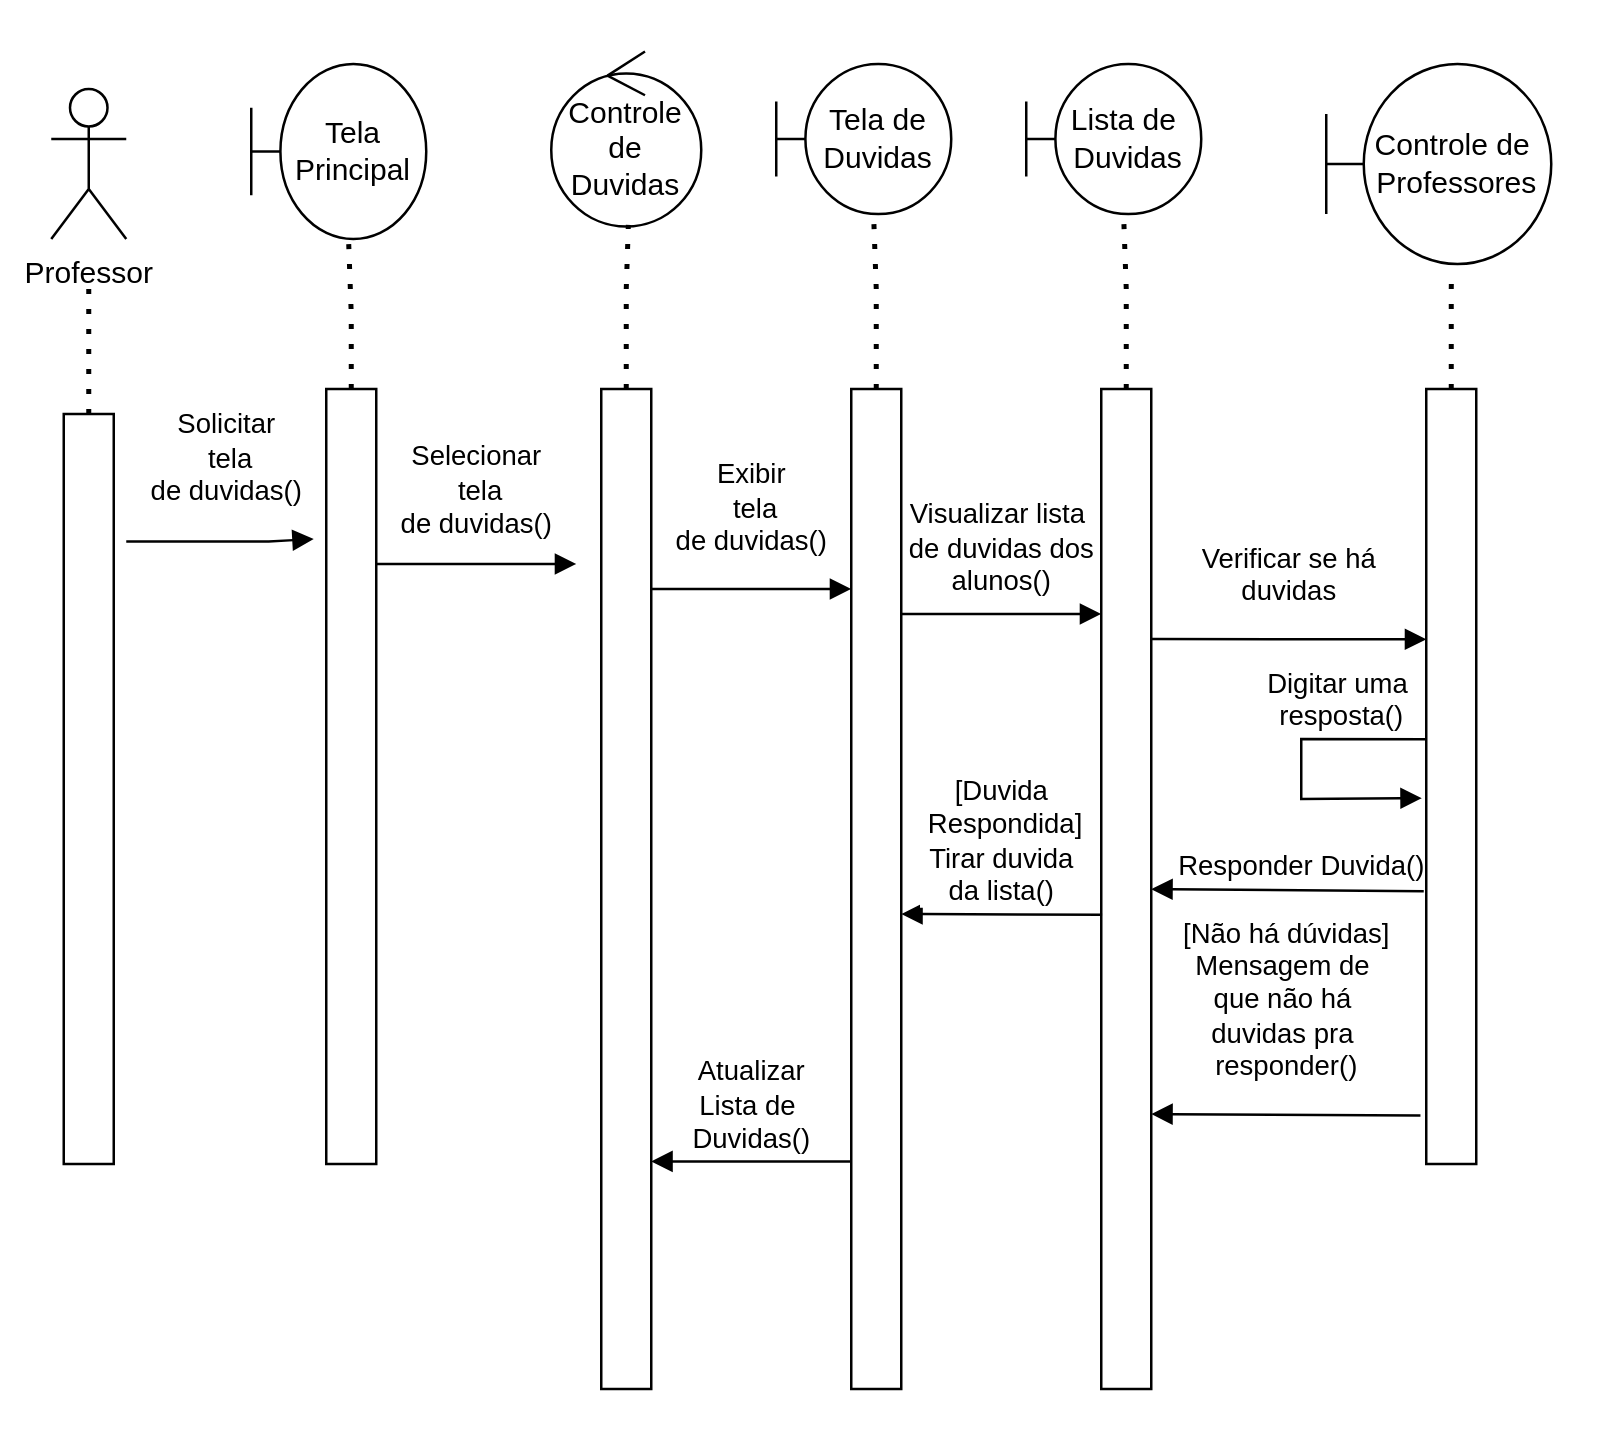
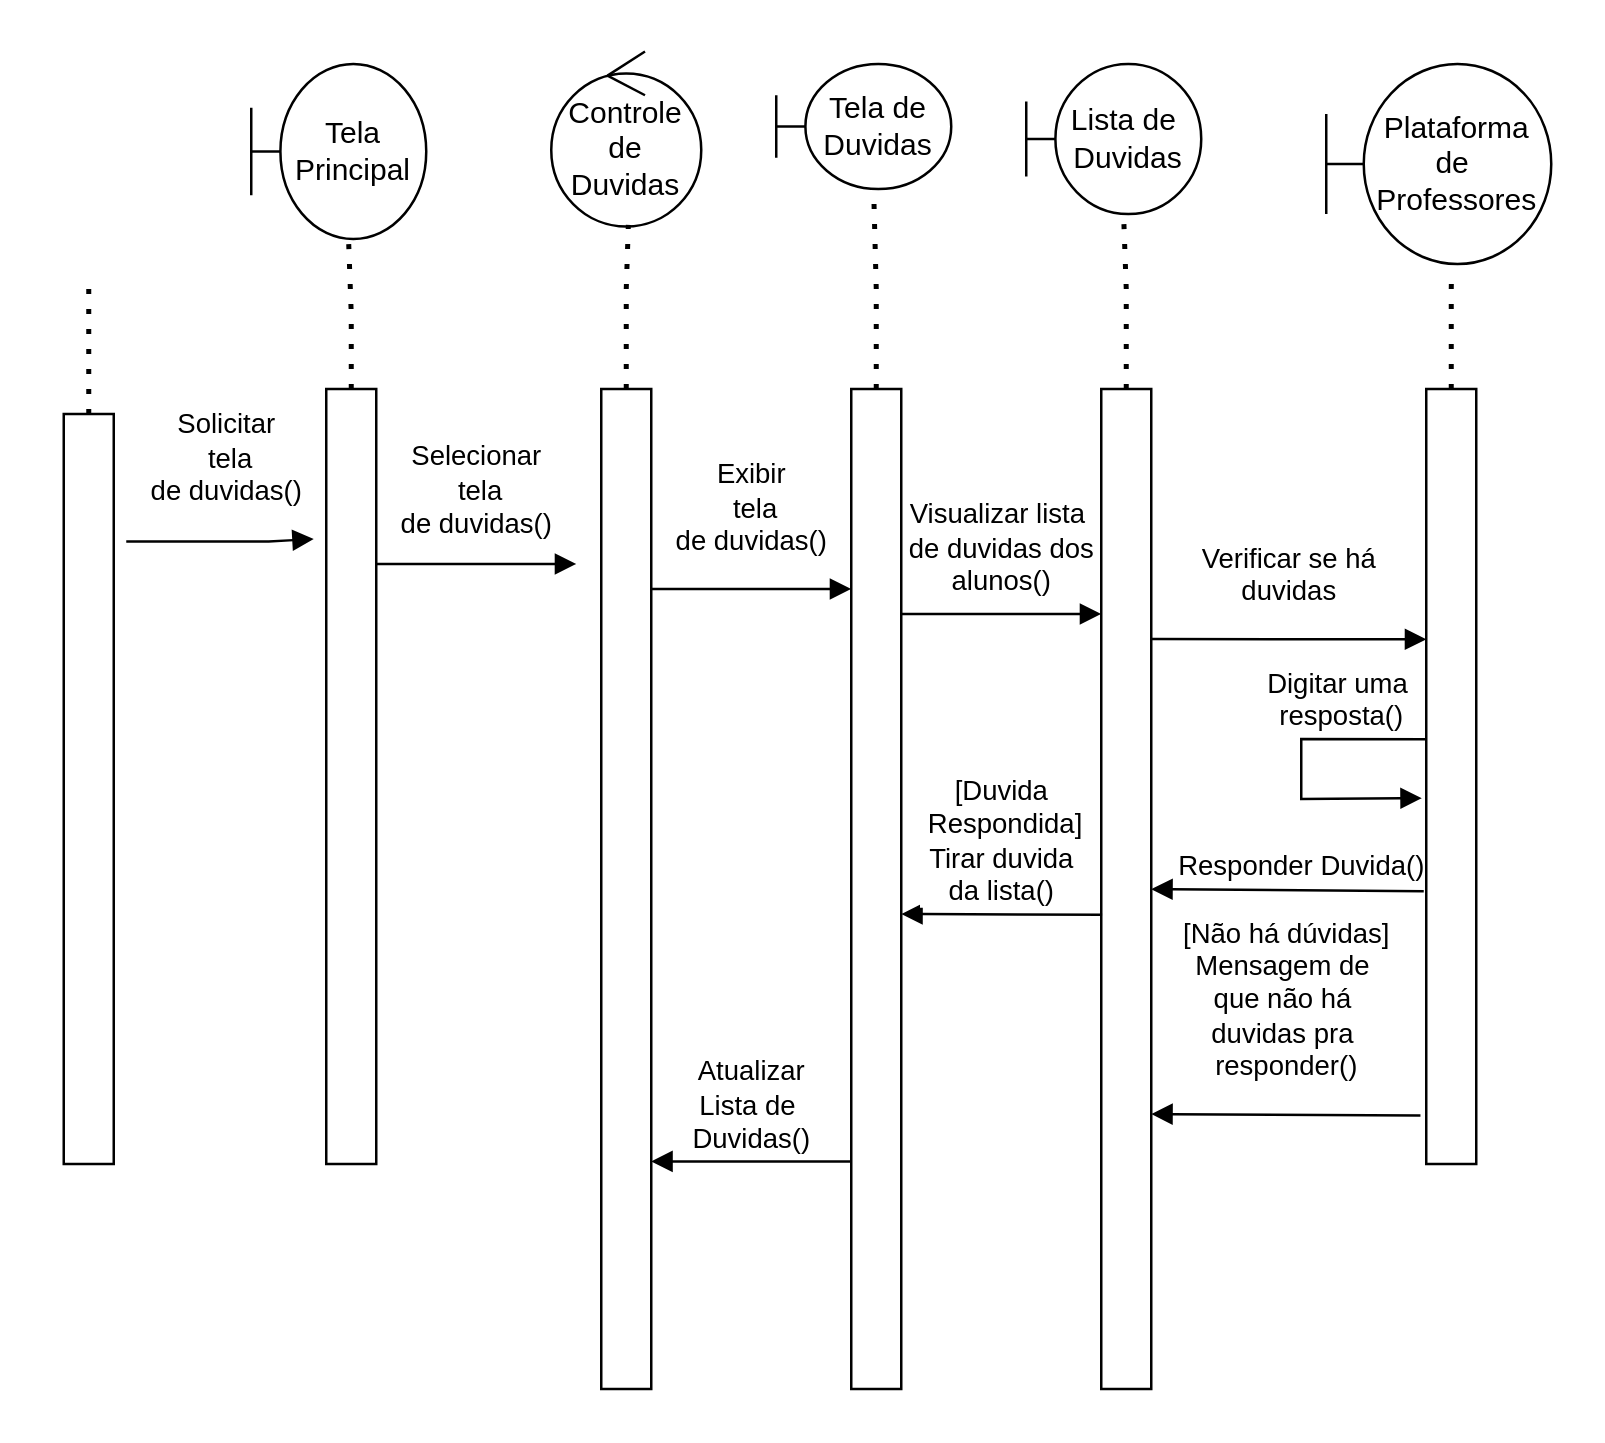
  <mxCell id="0" />
  <mxCell id="1" parent="0" />
- <mxCell id="2" value="Professor" style="shape=umlActor;verticalLabelPosition=bottom;verticalAlign=top;html=1;outlineConnect=0;" vertex="1" parent="1"><mxGeometry x="20" y="35" width="30" height="60" as="geometry" /></mxCell>
  <mxCell id="3" value="Tela Principal" style="shape=umlBoundary;whiteSpace=wrap;html=1;" vertex="1" parent="1"><mxGeometry x="100" y="25" width="70" height="70" as="geometry" /></mxCell>
  <mxCell id="4" value="" style="rounded=0;whiteSpace=wrap;html=1;" vertex="1" parent="1"><mxGeometry x="25" y="165" width="20" height="300" as="geometry" /></mxCell>
  <mxCell id="5" value="" style="endArrow=none;dashed=1;html=1;dashPattern=1 3;strokeWidth=2;rounded=0;exitX=0.5;exitY=0;exitDx=0;exitDy=0;exitPerimeter=0;" edge="1" parent="1" source="4"><mxGeometry width="50" height="50" relative="1" as="geometry"><mxPoint x="35" y="155" as="sourcePoint" /><mxPoint x="35" y="115" as="targetPoint" /><Array as="points"><mxPoint x="35" y="125" /></Array></mxGeometry></mxCell>
  <mxCell id="6" value="" style="rounded=0;whiteSpace=wrap;html=1;" vertex="1" parent="1"><mxGeometry x="130" y="155" width="20" height="310" as="geometry" /></mxCell>
  <mxCell id="7" value="" style="endArrow=none;dashed=1;html=1;dashPattern=1 3;strokeWidth=2;rounded=0;exitX=0.5;exitY=0;exitDx=0;exitDy=0;exitPerimeter=0;entryX=0.557;entryY=1.029;entryDx=0;entryDy=0;entryPerimeter=0;" edge="1" parent="1" source="6" target="3"><mxGeometry width="50" height="50" relative="1" as="geometry"><mxPoint x="140" y="155" as="sourcePoint" /><mxPoint x="140" y="115" as="targetPoint" /><Array as="points"><mxPoint x="140" y="125" /></Array></mxGeometry></mxCell>
  <mxCell id="8" value="Controle de Duvidas" style="ellipse;shape=umlControl;whiteSpace=wrap;html=1;" vertex="1" parent="1"><mxGeometry x="220" y="20" width="60" height="70" as="geometry" /></mxCell>
  <mxCell id="9" value="" style="endArrow=none;dashed=1;html=1;dashPattern=1 3;strokeWidth=2;rounded=0;exitX=0.5;exitY=0;exitDx=0;exitDy=0;exitPerimeter=0;entryX=0.514;entryY=0.991;entryDx=0;entryDy=0;entryPerimeter=0;" edge="1" parent="1" source="10" target="8"><mxGeometry width="50" height="50" relative="1" as="geometry"><mxPoint x="250" y="145" as="sourcePoint" /><mxPoint x="250" y="105" as="targetPoint" /><Array as="points"><mxPoint x="250" y="115" /></Array></mxGeometry></mxCell>
  <mxCell id="10" value="" style="rounded=0;whiteSpace=wrap;html=1;" vertex="1" parent="1"><mxGeometry x="240" y="155" width="20" height="400" as="geometry" /></mxCell>
- <mxCell id="11" value="Tela de Duvidas" style="shape=umlBoundary;whiteSpace=wrap;html=1;" vertex="1" parent="1"><mxGeometry x="310" y="25" width="70" height="60" as="geometry" /></mxCell>
+ <mxCell id="11" value="Tela de Duvidas" style="shape=umlBoundary;whiteSpace=wrap;html=1;" vertex="1" parent="1"><mxGeometry x="310" y="25" width="70" height="50" as="geometry" /></mxCell>
  <mxCell id="12" value="" style="endArrow=none;dashed=1;html=1;dashPattern=1 3;strokeWidth=2;rounded=0;exitX=0.5;exitY=0;exitDx=0;exitDy=0;exitPerimeter=0;entryX=0.557;entryY=1.029;entryDx=0;entryDy=0;entryPerimeter=0;" edge="1" parent="1" source="13" target="11"><mxGeometry width="50" height="50" relative="1" as="geometry"><mxPoint x="350" y="145" as="sourcePoint" /><mxPoint x="350" y="105" as="targetPoint" /><Array as="points"><mxPoint x="350" y="115" /></Array></mxGeometry></mxCell>
  <mxCell id="13" value="" style="rounded=0;whiteSpace=wrap;html=1;" vertex="1" parent="1"><mxGeometry x="340" y="155" width="20" height="400" as="geometry" /></mxCell>
  <mxCell id="14" value="Solicitar&lt;br&gt;&amp;nbsp;tela &lt;br&gt;de duvidas()" style="html=1;verticalAlign=bottom;endArrow=block;curved=0;rounded=0;entryX=-0.1;entryY=0.219;entryDx=0;entryDy=0;entryPerimeter=0;" edge="1" parent="1"><mxGeometry x="0.066" y="11" width="80" relative="1" as="geometry"><mxPoint x="50" y="216" as="sourcePoint" /><mxPoint x="125" y="215" as="targetPoint" /><Array as="points"><mxPoint x="67" y="216" /><mxPoint x="97" y="216" /><mxPoint x="107" y="216" /></Array><mxPoint as="offset" /></mxGeometry></mxCell>
  <mxCell id="15" value="Selecionar&lt;br&gt;&amp;nbsp;tela &lt;br&gt;de duvidas()" style="html=1;verticalAlign=bottom;endArrow=block;curved=0;rounded=0;entryX=0;entryY=0.25;entryDx=0;entryDy=0;exitX=1;exitY=0.25;exitDx=0;exitDy=0;" edge="1" parent="1"><mxGeometry y="8" width="80" relative="1" as="geometry"><mxPoint x="150" y="225" as="sourcePoint" /><mxPoint x="230" y="225" as="targetPoint" /><mxPoint y="1" as="offset" /></mxGeometry></mxCell>
  <mxCell id="16" value="Exibir&lt;br&gt;&amp;nbsp;tela &lt;br&gt;de duvidas()" style="html=1;verticalAlign=bottom;endArrow=block;curved=0;rounded=0;" edge="1" parent="1"><mxGeometry y="10" width="80" relative="1" as="geometry"><mxPoint x="260" y="235" as="sourcePoint" /><mxPoint x="340" y="235" as="targetPoint" /><mxPoint as="offset" /></mxGeometry></mxCell>
  <mxCell id="17" value="" style="rounded=0;whiteSpace=wrap;html=1;" vertex="1" parent="1"><mxGeometry x="440" y="155" width="20" height="400" as="geometry" /></mxCell>
  <mxCell id="18" value="" style="endArrow=none;dashed=1;html=1;dashPattern=1 3;strokeWidth=2;rounded=0;exitX=0.5;exitY=0;exitDx=0;exitDy=0;exitPerimeter=0;entryX=0.557;entryY=1.029;entryDx=0;entryDy=0;entryPerimeter=0;" edge="1" parent="1" source="17" target="19"><mxGeometry width="50" height="50" relative="1" as="geometry"><mxPoint x="450" y="145" as="sourcePoint" /><mxPoint x="450" y="105" as="targetPoint" /><Array as="points"><mxPoint x="450" y="115" /></Array></mxGeometry></mxCell>
  <mxCell id="19" value="Lista de&amp;nbsp;&lt;div&gt;Duvidas&lt;/div&gt;" style="shape=umlBoundary;whiteSpace=wrap;html=1;" vertex="1" parent="1"><mxGeometry x="410" y="25" width="70" height="60" as="geometry" /></mxCell>
  <mxCell id="20" value="" style="rounded=0;whiteSpace=wrap;html=1;" vertex="1" parent="1"><mxGeometry x="570" y="155" width="20" height="310" as="geometry" /></mxCell>
  <mxCell id="21" value="" style="endArrow=none;dashed=1;html=1;dashPattern=1 3;strokeWidth=2;rounded=0;exitX=0.5;exitY=0;exitDx=0;exitDy=0;exitPerimeter=0;entryX=0.557;entryY=1.029;entryDx=0;entryDy=0;entryPerimeter=0;" edge="1" parent="1" source="20" target="22"><mxGeometry width="50" height="50" relative="1" as="geometry"><mxPoint x="580" y="145" as="sourcePoint" /><mxPoint x="580" y="105" as="targetPoint" /><Array as="points"><mxPoint x="580" y="115" /></Array></mxGeometry></mxCell>
- <mxCell id="22" value="Controle de&amp;nbsp;&lt;div&gt;Professores&lt;/div&gt;" style="shape=umlBoundary;whiteSpace=wrap;html=1;" vertex="1" parent="1"><mxGeometry x="530" y="25" width="90" height="80" as="geometry" /></mxCell>
+ <mxCell id="22" value="Plataforma de&amp;nbsp;&lt;div&gt;Professores&lt;/div&gt;" style="shape=umlBoundary;whiteSpace=wrap;html=1;" vertex="1" parent="1"><mxGeometry x="530" y="25" width="90" height="80" as="geometry" /></mxCell>
  <mxCell id="23" value="[Não há dúvidas]&lt;div&gt;Mensagem de&amp;nbsp;&lt;/div&gt;&lt;div&gt;que não há&amp;nbsp;&lt;/div&gt;&lt;div&gt;duvidas pra&amp;nbsp;&lt;/div&gt;&lt;div&gt;responder()&lt;/div&gt;" style="html=1;verticalAlign=bottom;endArrow=block;curved=0;rounded=0;exitX=-0.1;exitY=0.935;exitDx=0;exitDy=0;exitPerimeter=0;entryX=1.016;entryY=0.933;entryDx=0;entryDy=0;entryPerimeter=0;" edge="1" parent="1"><mxGeometry y="-10" width="80" relative="1" as="geometry"><mxPoint x="567.68" y="445.62" as="sourcePoint" /><mxPoint x="460" y="445" as="targetPoint" /><mxPoint as="offset" /></mxGeometry></mxCell>
  <mxCell id="24" value="Visualizar lista&amp;nbsp;&lt;div&gt;de duvidas dos&lt;/div&gt;&lt;div&gt;alunos()&lt;/div&gt;" style="html=1;verticalAlign=bottom;endArrow=block;curved=0;rounded=0;" edge="1" parent="1"><mxGeometry y="5" width="80" relative="1" as="geometry"><mxPoint x="360" y="245" as="sourcePoint" /><mxPoint x="440" y="245" as="targetPoint" /><mxPoint y="1" as="offset" /></mxGeometry></mxCell>
  <mxCell id="25" value="&lt;div&gt;Digitar uma&amp;nbsp;&lt;/div&gt;&lt;div&gt;resposta()&lt;/div&gt;" style="html=1;verticalAlign=bottom;endArrow=block;curved=0;rounded=0;exitX=0;exitY=0.452;exitDx=0;exitDy=0;exitPerimeter=0;entryX=-0.089;entryY=0.528;entryDx=0;entryDy=0;entryPerimeter=0;" edge="1" parent="1" source="20" target="20"><mxGeometry x="-0.443" width="80" relative="1" as="geometry"><mxPoint x="557" y="295.14" as="sourcePoint" /><mxPoint x="569" y="321" as="targetPoint" /><mxPoint as="offset" /><Array as="points"><mxPoint x="520" y="295" /><mxPoint x="520" y="319" /></Array></mxGeometry></mxCell>
  <mxCell id="26" value="&lt;div&gt;Responder Duvida()&lt;/div&gt;" style="html=1;verticalAlign=bottom;endArrow=block;curved=0;rounded=0;entryX=1.1;entryY=0.555;entryDx=0;entryDy=0;entryPerimeter=0;exitX=-0.05;exitY=0.648;exitDx=0;exitDy=0;exitPerimeter=0;" edge="1" parent="1" source="20"><mxGeometry x="-0.101" y="-1" width="80" relative="1" as="geometry"><mxPoint x="560" y="355" as="sourcePoint" /><mxPoint x="460" y="355.05" as="targetPoint" /><mxPoint as="offset" /></mxGeometry></mxCell>
  <mxCell id="27" value="Verificar se há&lt;div&gt;duvidas&lt;/div&gt;" style="html=1;verticalAlign=bottom;endArrow=block;curved=0;rounded=0;entryX=0;entryY=0.323;entryDx=0;entryDy=0;entryPerimeter=0;" edge="1" parent="1" target="20"><mxGeometry y="10" width="80" relative="1" as="geometry"><mxPoint x="460" y="255" as="sourcePoint" /><mxPoint x="540" y="255" as="targetPoint" /><mxPoint as="offset" /></mxGeometry></mxCell>
  <mxCell id="28" value="&lt;div&gt;&lt;br&gt;&lt;/div&gt;&lt;div&gt;[Duvida&lt;/div&gt;&lt;div&gt;&amp;nbsp;Respondida]&lt;/div&gt;&lt;div&gt;Tirar duvida&lt;/div&gt;&lt;div&gt;da lista()&lt;/div&gt;" style="html=1;verticalAlign=bottom;endArrow=block;curved=0;rounded=0;exitX=0.017;exitY=0.646;exitDx=0;exitDy=0;exitPerimeter=0;" edge="1" parent="1"><mxGeometry x="0.004" width="80" relative="1" as="geometry"><mxPoint x="440.34" y="365.26" as="sourcePoint" /><mxPoint x="360" y="365" as="targetPoint" /><mxPoint as="offset" /></mxGeometry></mxCell>
  <mxCell id="29" value="&lt;div&gt;&lt;br&gt;&lt;/div&gt;&lt;div&gt;Atualizar&lt;/div&gt;&lt;div&gt;Lista de&amp;nbsp;&lt;/div&gt;&lt;div&gt;Duvidas()&lt;/div&gt;" style="html=1;verticalAlign=bottom;endArrow=block;curved=0;rounded=0;exitX=0.017;exitY=0.646;exitDx=0;exitDy=0;exitPerimeter=0;" edge="1" parent="1"><mxGeometry x="0.004" width="80" relative="1" as="geometry"><mxPoint x="340" y="463.95" as="sourcePoint" /><mxPoint x="260" y="463.95" as="targetPoint" /><mxPoint as="offset" /></mxGeometry></mxCell>
